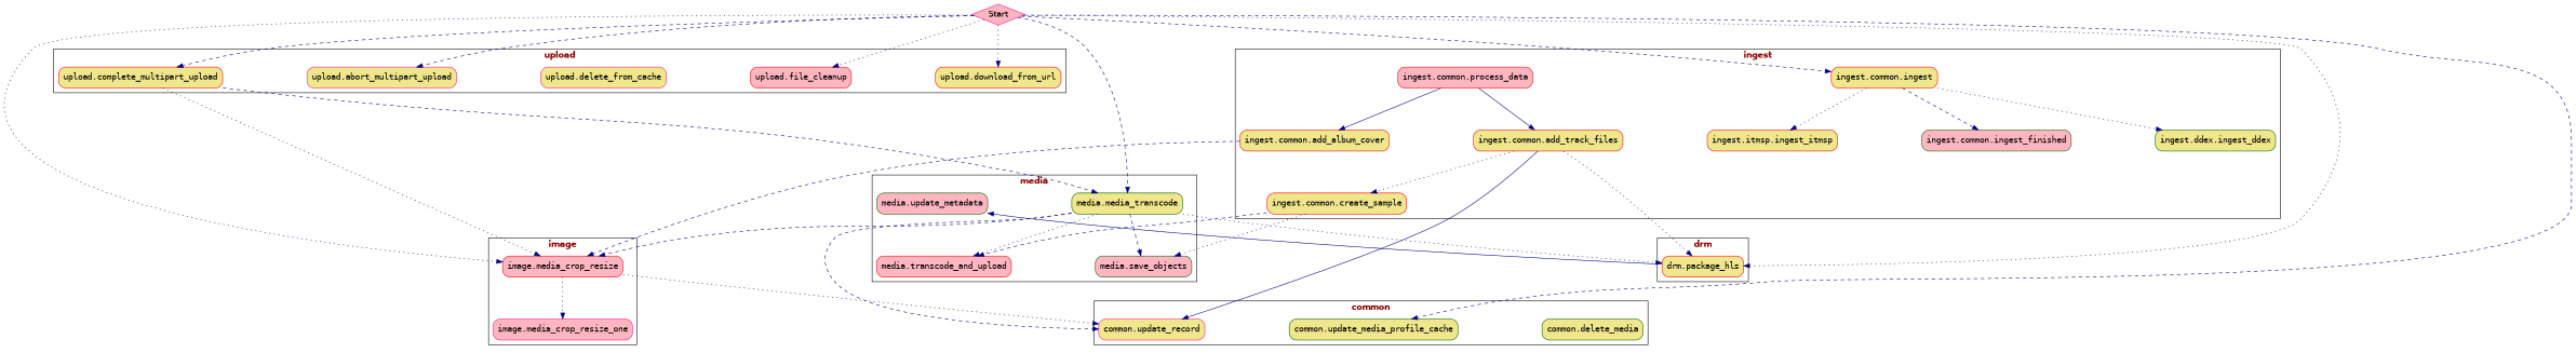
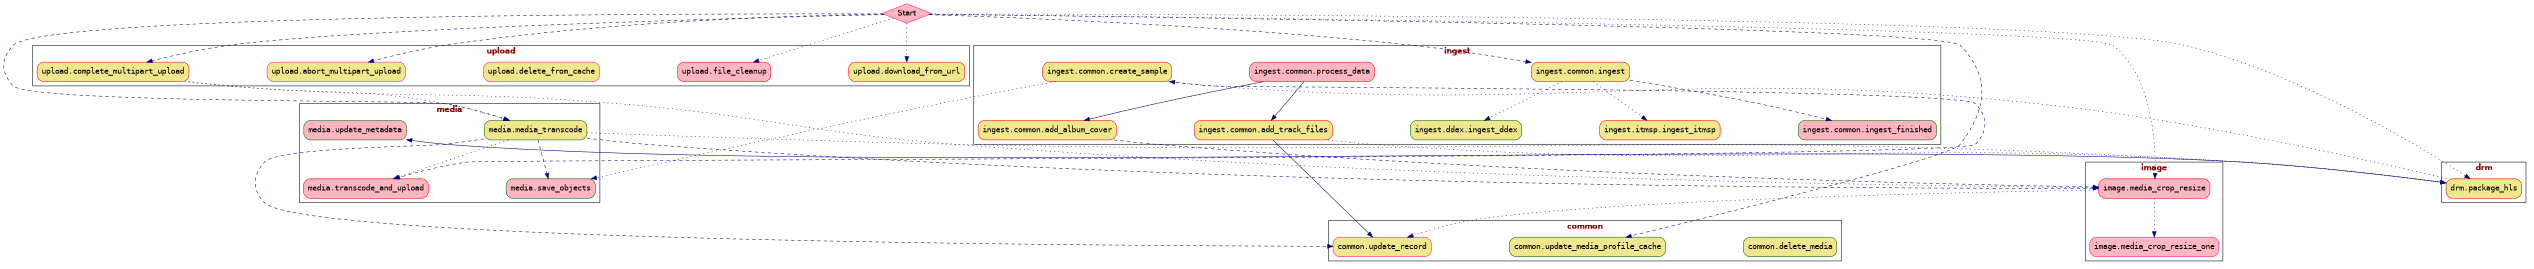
  digraph {
    fontcolor=red4
    fontname="DejaVu Sans Bold"
    nodesep=2
    ranksep=1
    node [color=red fillcolor=khaki fontname="DejaVu Sans Mono" shape=box style="rounded,filled"]
    edge [color=navy style=dotted]
    "common.delete_media" [color=darkgreen]
    "common.update_media_profile_cache" [color=darkgreen]
    "common.update_record" [color=deeppink]
    "media.media_transcode" [color=darkgreen]
    "media.save_objects" [color=darkgreen fillcolor=lightpink]
    "media.transcode_and_upload" [fillcolor=lightpink]
    "media.update_metadata" [color=darkgreen fillcolor=lightpink]
    "drm.package_hls"
    "image.media_crop_resize" [fillcolor=lightpink]
    "image.media_crop_resize_one" [color=deeppink fillcolor=lightpink]
    "ingest.common.add_album_cover"
    "ingest.common.add_track_files"
    "ingest.common.create_sample"
    "ingest.common.ingest"
    "ingest.common.ingest_finished" [color=darkgreen fillcolor=lightpink]
    "ingest.common.process_data" [fillcolor=lightpink]
    "ingest.ddex.ingest_ddex" [color=darkgreen]
    "ingest.itmsp.ingest_itmsp"
    "upload.abort_multipart_upload" [color=deeppink]
    "upload.complete_multipart_upload"
    "upload.delete_from_cache" [color=deeppink]
    "upload.download_from_url"
    "upload.file_cleanup" [fillcolor=lightpink]
    Start [color=deeppink fillcolor=lightpink fontname="DejaVu Sans" shape=diamond style=filled]
    subgraph cluster_1 {
      label=common
      "common.delete_media"
      "common.update_media_profile_cache"
      "common.update_record"
    }
    subgraph cluster_2 {
      label=media
      "media.media_transcode"
      "media.save_objects"
      "media.transcode_and_upload"
      "media.update_metadata"
    }
    subgraph cluster_3 {
      label=drm
      "drm.package_hls"
    }
    subgraph cluster_4 {
      label=image
      "image.media_crop_resize"
      "image.media_crop_resize_one"
    }
    subgraph cluster_5 {
      label=ingest
      "ingest.common.add_album_cover"
      "ingest.common.add_track_files"
      "ingest.common.create_sample"
      "ingest.common.ingest"
      "ingest.common.ingest_finished"
      "ingest.common.process_data"
      "ingest.ddex.ingest_ddex"
      "ingest.itmsp.ingest_itmsp"
    }
    subgraph cluster_6 {
      label=upload
      "upload.abort_multipart_upload"
      "upload.complete_multipart_upload"
      "upload.delete_from_cache"
      "upload.download_from_url"
      "upload.file_cleanup"
    }
    "media.media_transcode" -> "common.update_record" [style=dashed]
    "media.media_transcode" -> "media.save_objects" [style=dashed]
    "media.media_transcode" -> "media.transcode_and_upload"
    "media.media_transcode" -> "drm.package_hls"
    "media.media_transcode" -> "image.media_crop_resize" [style=dashed]
    "drm.package_hls" -> "media.update_metadata" [constraint=false style=solid]
    "image.media_crop_resize" -> "common.update_record"
    "image.media_crop_resize" -> "image.media_crop_resize_one"
    "ingest.common.add_album_cover" -> "image.media_crop_resize" [style=dashed]
    "ingest.common.add_track_files" -> "common.update_record" [style=solid]
    "ingest.common.add_track_files" -> "drm.package_hls"
-   "ingest.common.add_track_files" -> "ingest.common.create_sample"
+   "drm.package_hls" -> "ingest.common.create_sample"
    "ingest.common.create_sample" -> "media.save_objects"
    "ingest.common.create_sample" -> "media.transcode_and_upload" [constraint=false style=dashed]
    "ingest.common.ingest" -> "ingest.common.ingest_finished" [style=dashed]
    "ingest.common.ingest" -> "ingest.ddex.ingest_ddex"
    "ingest.common.ingest" -> "ingest.itmsp.ingest_itmsp"
    "ingest.common.process_data" -> "ingest.common.add_album_cover" [style=solid]
    "ingest.common.process_data" -> "ingest.common.add_track_files" [style=solid]
-   "upload.complete_multipart_upload" -> "media.media_transcode" [style=dashed]
+   "upload.complete_multipart_upload" -> "media.media_transcode"
    "upload.complete_multipart_upload" -> "image.media_crop_resize"
    Start -> "common.update_media_profile_cache" [style=dashed]
    Start -> "media.media_transcode" [style=dashed]
    Start -> "drm.package_hls"
    Start -> "image.media_crop_resize"
    Start -> "ingest.common.ingest" [style=dashed]
    Start -> "upload.abort_multipart_upload" [style=dashed]
    Start -> "upload.complete_multipart_upload" [style=dashed]
    Start -> "upload.download_from_url"
    Start -> "upload.file_cleanup"
  }
